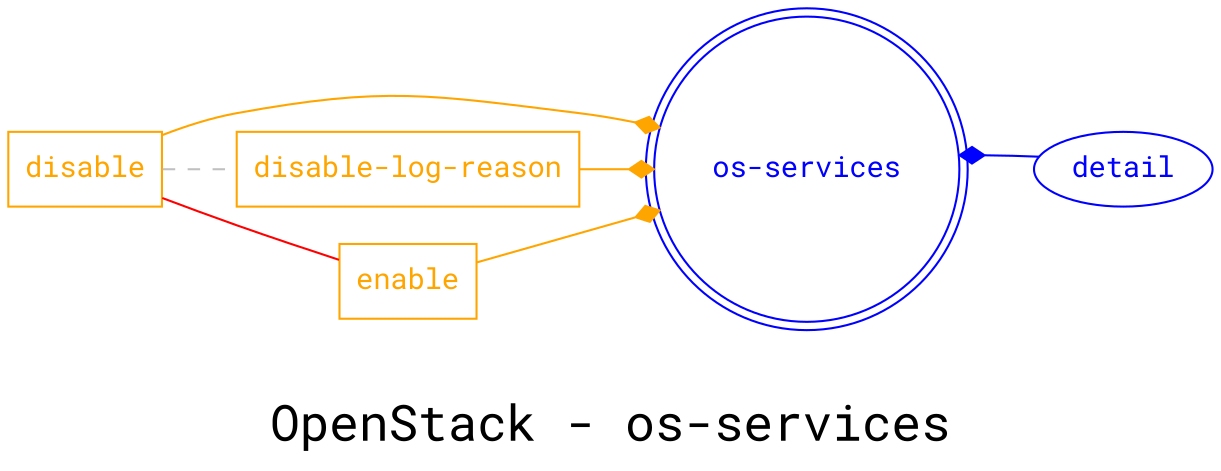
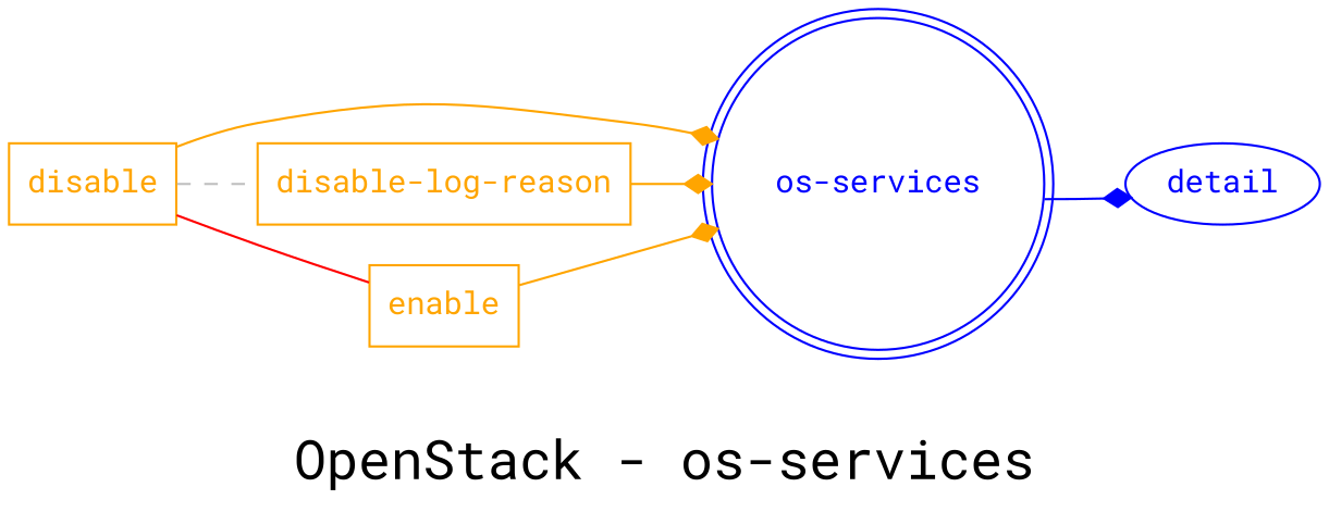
  digraph {
    fontsize=24
    label="OpenStack - os-services"
    splines=true
    rankdir=LR
    fontname="Roboto Mono"
    node [color=orange fontcolor=orange shape=box fontname="Roboto Mono"]
    edge [arrowhead=diamond arrowtail=none color=orange fontcolor=orange fontname="Roboto Mono"]
    "os-services" [color=blue fontcolor=blue shape=doublecircle]
    detail [color=blue fontcolor=blue shape=ellipse]
    disable
    "disable-log-reason"
    enable
-   detail -> "os-services" [color=blue fontcolor=blue]
+   "os-services" -> detail [color=blue fontcolor=blue]
    disable -> "os-services"
    disable -> "disable-log-reason" [arrowhead=none color=grey fontcolor=grey style=dashed]
    disable -> enable [arrowhead=none color=red fontcolor=red]
    "disable-log-reason" -> "os-services"
    enable -> "os-services"
  }
